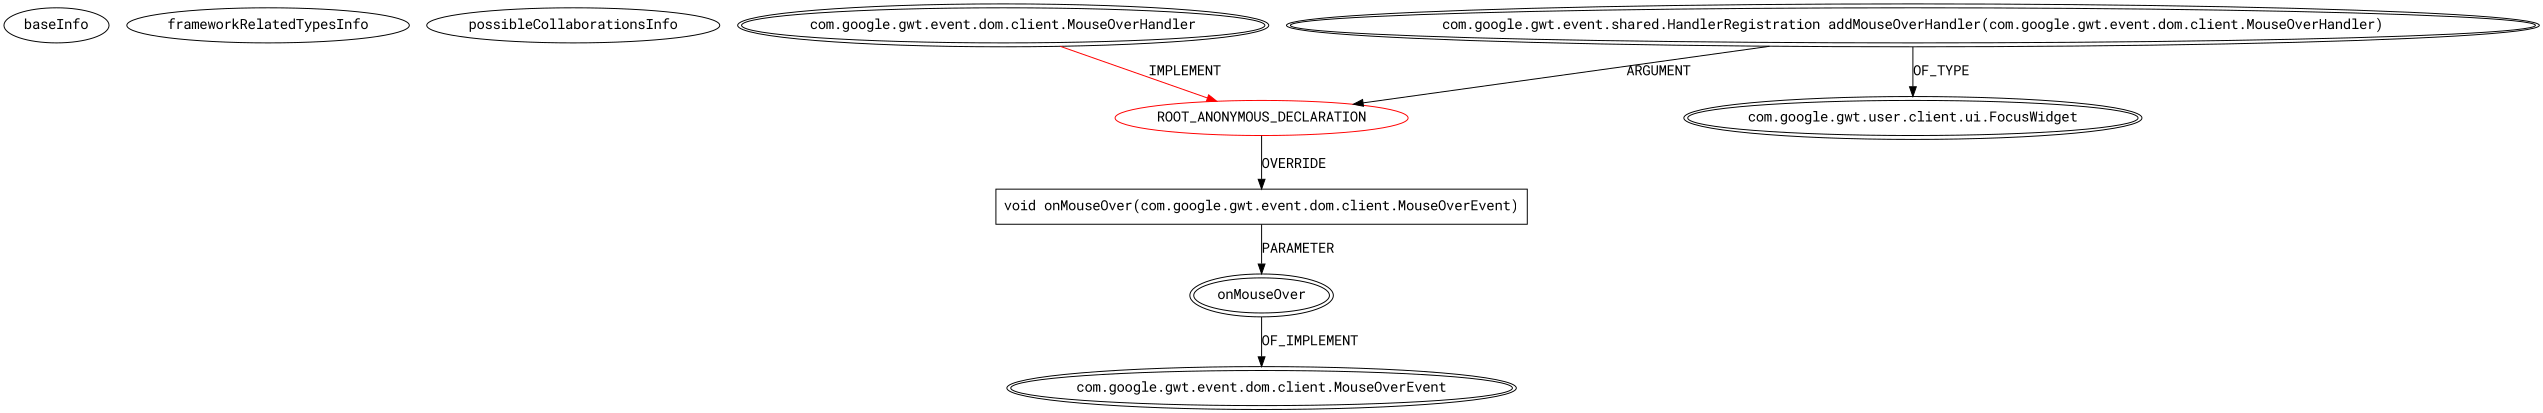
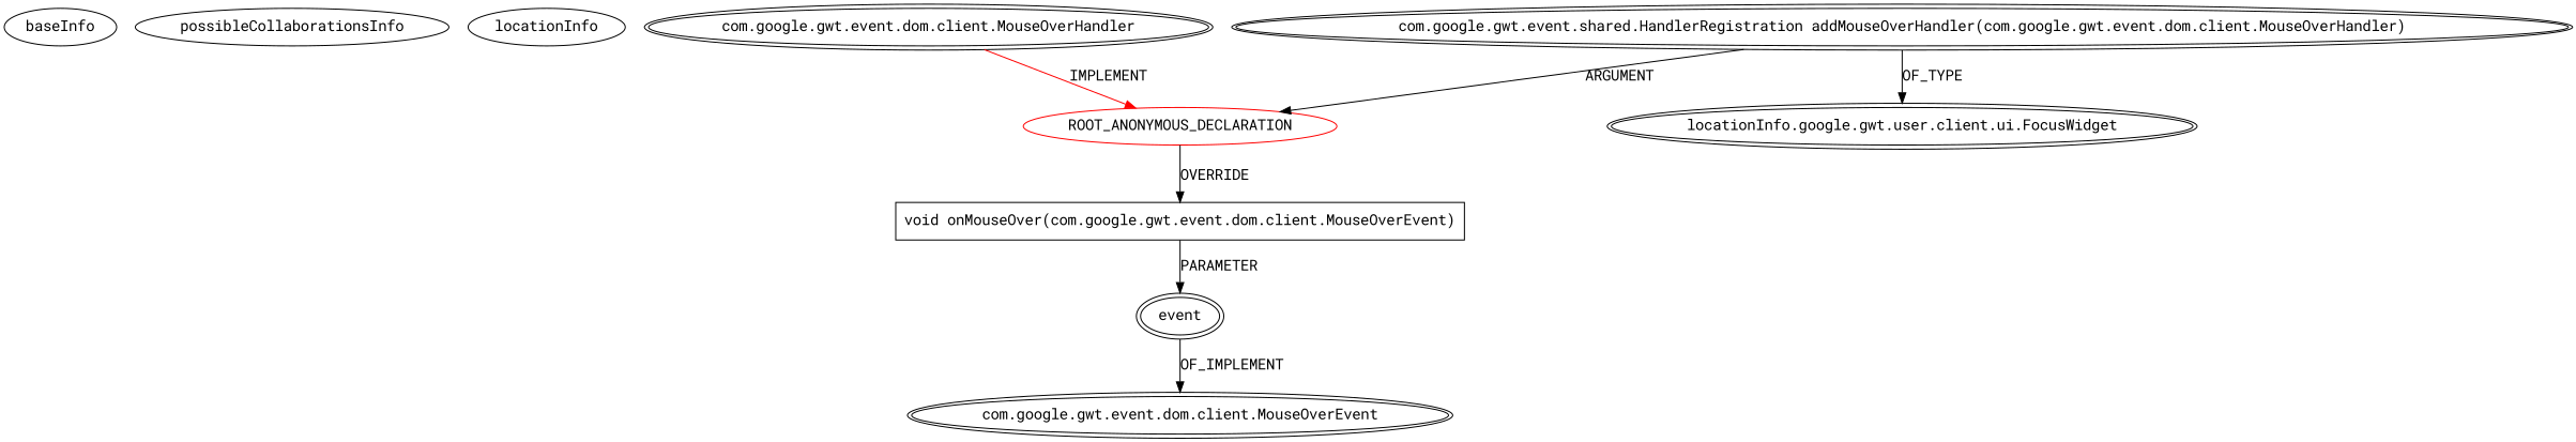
  digraph {
    fontname="Roboto Mono"
    node [fontname="Roboto Mono" isFrameworkType=true]
    edge [fontname="Roboto Mono"]
    baseInfo [category=extension_graph graphId=3589 isAnonymous=true possibleRelation=false isFrameworkType=""]
-   frameworkRelatedTypesInfo [0="com.google.gwt.event.dom.client.MouseOverHandler" isFrameworkType=""]
    possibleCollaborationsInfo [isFrameworkType=""]
+   locationInfo [contextSignature="void TitleBarIcon(com.google.gwt.resources.client.ImageResource,com.google.gwt.resources.client.ImageResource)" filePath="/lambourg-WebGallery/WebGallery-master/client/src/com/lambourg/webgallery/client/widgets/TitleBarIcon.java" graphId=3589 projectName="lambourg-WebGallery" isFrameworkType=""]
    n5 [color=red isFrameworkType=false label=ROOT_ANONYMOUS_DECLARATION vertexType=ROOT_ANONYMOUS_DECLARATION]
    n6 [isFrameworkType=false label="void onMouseOver(com.google.gwt.event.dom.client.MouseOverEvent)" shape=box vertexType=OVERRIDING_METHOD_DECLARATION]
    n7 [label="com.google.gwt.event.dom.client.MouseOverHandler" peripheries=2 vertexType=FRAMEWORK_INTERFACE_TYPE]
-   n8 [label=onMouseOver peripheries=2 vertexType=PARAMETER_DECLARATION]
+   n8 [label=event peripheries=2 vertexType=PARAMETER_DECLARATION]
    n9 [label="com.google.gwt.event.shared.HandlerRegistration addMouseOverHandler(com.google.gwt.event.dom.client.MouseOverHandler)" peripheries=2 vertexType=OUTSIDE_CALL]
-   n10 [label="com.google.gwt.user.client.ui.FocusWidget" peripheries=2 vertexType=FRAMEWORK_CLASS_TYPE]
+   n10 [label="locationInfo.google.gwt.user.client.ui.FocusWidget" peripheries=2 vertexType=FRAMEWORK_CLASS_TYPE]
    n11 [label="com.google.gwt.event.dom.client.MouseOverEvent" peripheries=2 vertexType=FRAMEWORK_CLASS_TYPE]
    n5 -> n6 [label=OVERRIDE]
    n6 -> n8 [label=PARAMETER]
    n7 -> n5 [color=red label=IMPLEMENT]
    n8 -> n11 [label=OF_IMPLEMENT]
    n9 -> n5 [label=ARGUMENT]
    n9 -> n10 [label=OF_TYPE]
  }
